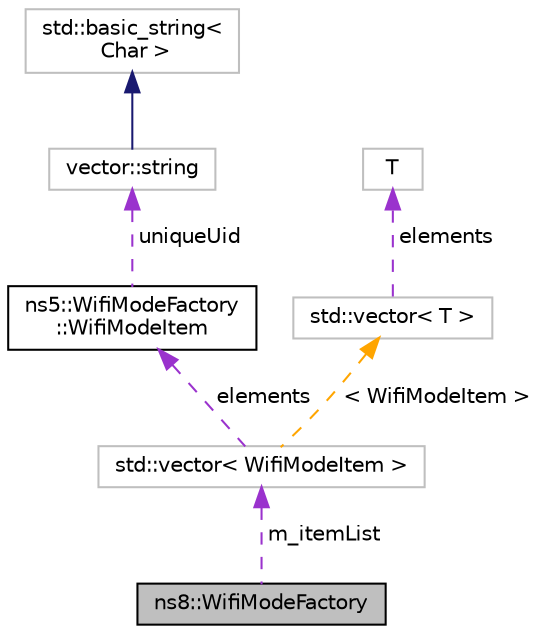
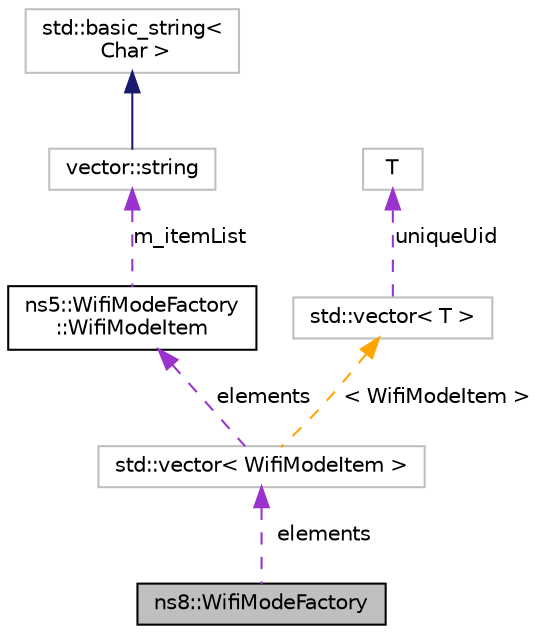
  digraph {
    node [color=grey75 fillcolor=white fontname=Helvetica fontsize=10 shape=record style=filled]
    edge [color=darkorchid3 dir=back fontname=Helvetica fontsize=10 labelfontname=Helvetica labelfontsize=10 style=dashed]
    n1 [color=black fillcolor=grey75 fontcolor=black height=0.2 label="ns8::WifiModeFactory" width=0.4]
    n2 [height=0.2 label="std::vector\< WifiModeItem \>" width=0.4]
    n3 [color=black height=0.2 label="ns5::WifiModeFactory\l::WifiModeItem" width=0.4]
    n4 [height=0.2 label="vector::string" width=0.4]
    n5 [height=0.2 label="std::basic_string\<\l Char \>" width=0.4]
    n6 [height=0.2 label="std::vector\< T \>" width=0.4]
    n7 [height=0.2 label=T width=0.4]
-   n2 -> n1 [label=" m_itemList"]
+   n2 -> n1 [label=" elements"]
    n3 -> n2 [label=" elements"]
-   n4 -> n3 [label=" uniqueUid"]
+   n4 -> n3 [label=" m_itemList"]
    n5 -> n4 [color=midnightblue style=solid]
    n6 -> n2 [color=orange label=" \< WifiModeItem \>"]
-   n7 -> n6 [label=" elements"]
+   n7 -> n6 [label=" uniqueUid"]
  }
